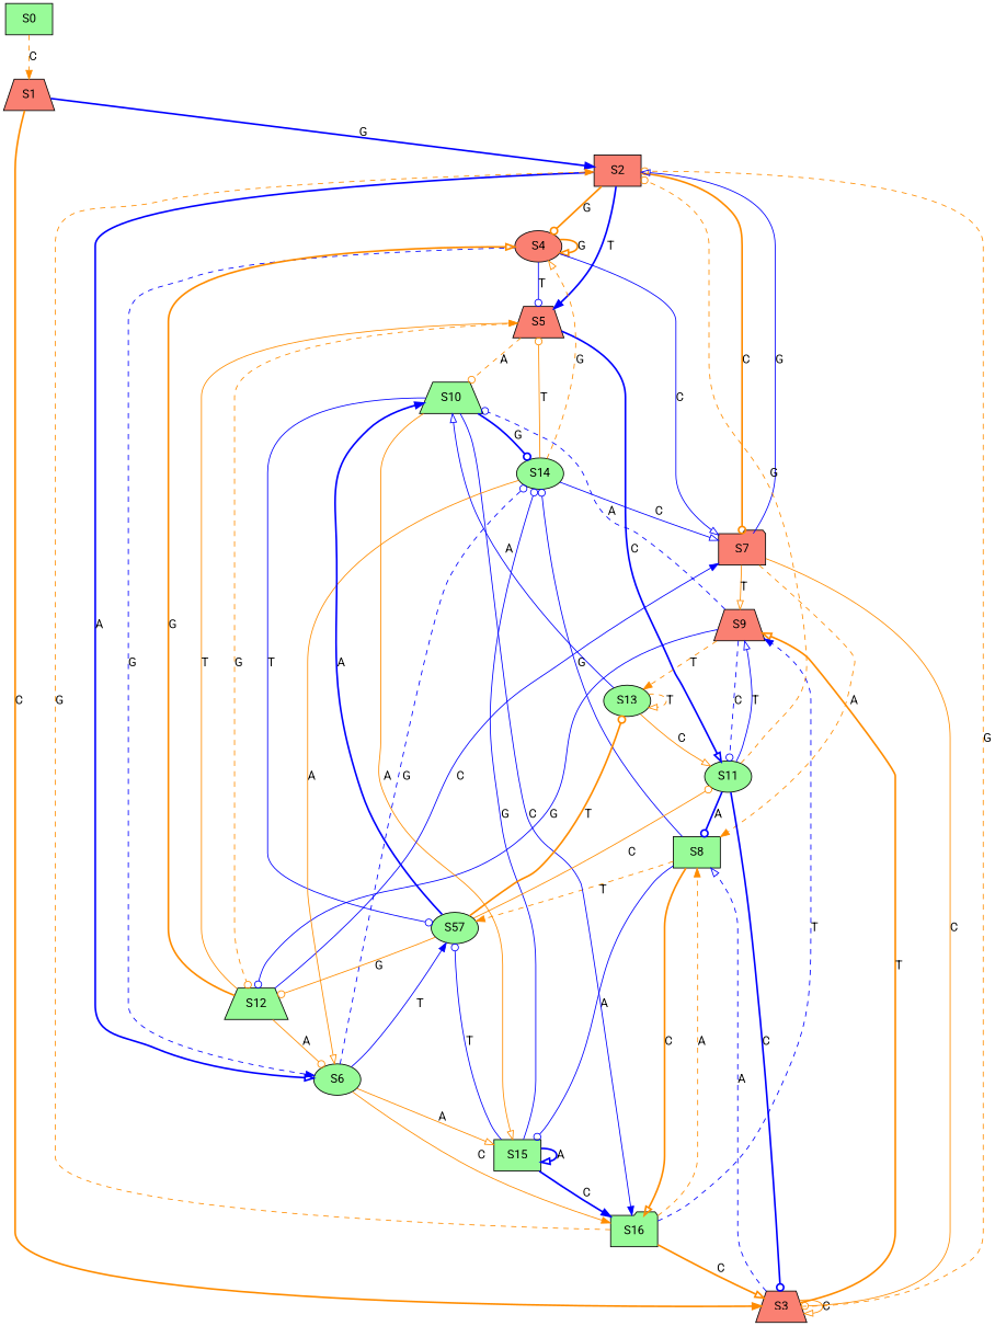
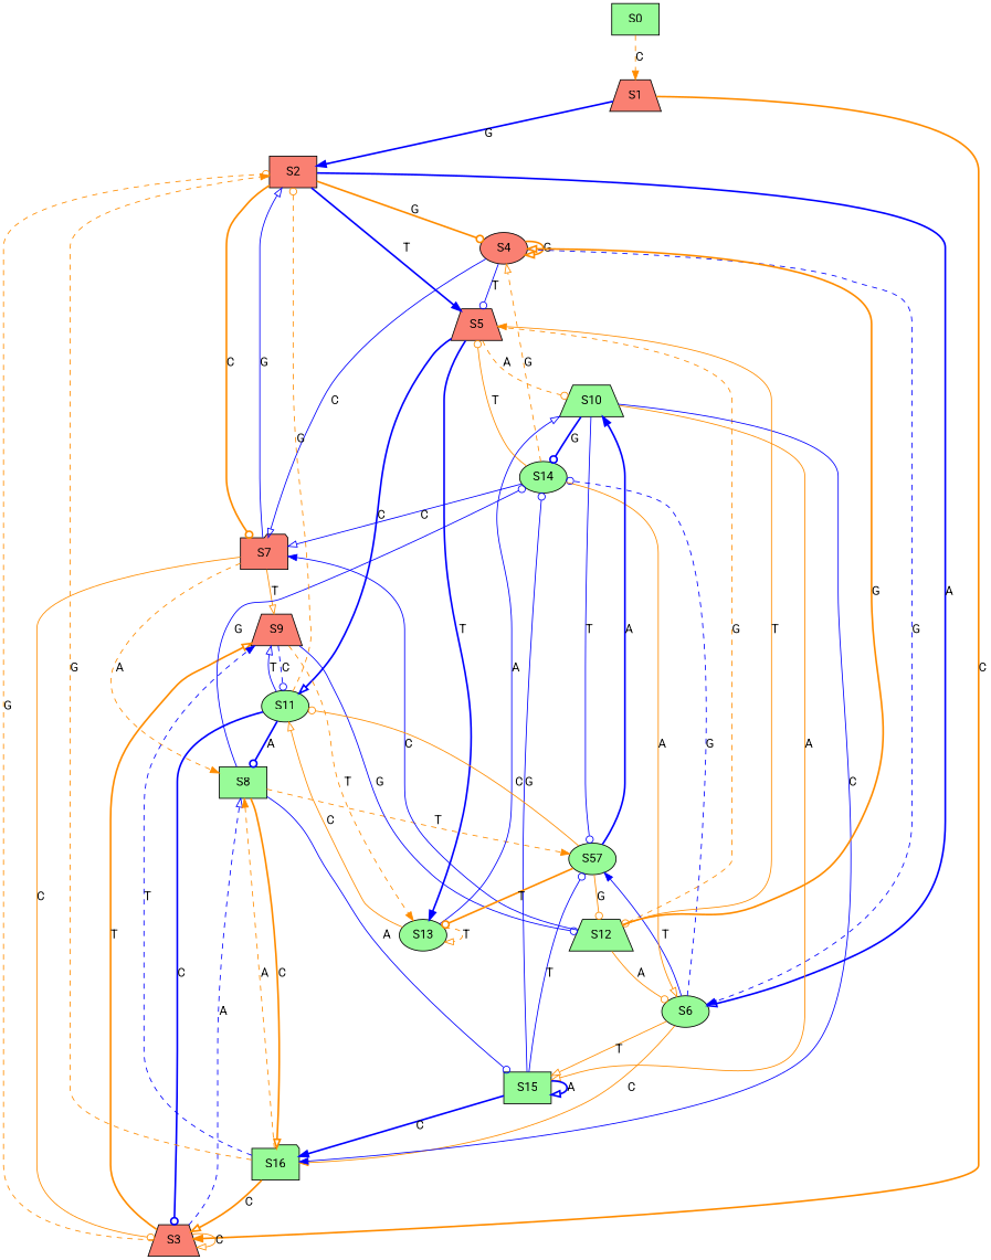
  strict digraph {
    fontname=Roboto
    node [fillcolor=palegreen fontname=Roboto shape=trapezium style=filled]
    edge [arrowhead=odot color=darkorange fontname=Roboto style=solid]
    S0 [shape=box]
    S1 [fillcolor=salmon]
    S2 [fillcolor=salmon shape=box]
    S3 [fillcolor=salmon]
    S4 [fillcolor=salmon shape=ellipse]
    S5 [fillcolor=salmon]
    S6 [shape=ellipse]
    S7 [fillcolor=salmon shape=folder]
    S8 [shape=box]
    S9 [fillcolor=salmon]
    S10
    S11 [shape=ellipse]
    S12
    S13 [shape=ellipse]
    S14 [shape=ellipse]
    S15 [shape=box]
    S16 [shape=folder]
    n18 [label=S57 shape=ellipse]
    S0 -> S1 [arrowhead=normal label=C style=dashed]
    S1 -> S2 [arrowhead=normal color=blue label=G style=bold]
    S1 -> S3 [arrowhead=normal label=C style=bold]
    S2 -> S4 [label=G style=bold]
    S2 -> S5 [arrowhead=normal color=blue label=T style=bold]
    S2 -> S6 [arrowhead=onormal color=blue label=A style=bold]
    S2 -> S7 [label=C style=bold]
    S3 -> S2 [label=G style=dashed]
    S3 -> S3 [arrowhead=onormal label=C]
    S3 -> S8 [arrowhead=onormal color=blue label=A style=dashed]
    S3 -> S9 [arrowhead=onormal label=T style=bold]
    S4 -> S4 [arrowhead=onormal label=G style=bold]
    S4 -> S5 [color=blue label=T]
    S4 -> S6 [arrowhead=normal color=blue label=G style=dashed]
    S4 -> S7 [arrowhead=onormal color=blue label=C]
    S5 -> S10 [label=A style=dashed]
    S5 -> S11 [arrowhead=onormal color=blue label=C style=bold]
    S5 -> S12 [label=G style=dashed]
+   S5 -> S13 [arrowhead=normal color=blue label=T style=bold]
    S6 -> S14 [color=blue label=G style=dashed]
-   S6 -> S15 [arrowhead=onormal label=A]
+   S6 -> S15 [arrowhead=onormal label=T]
    S6 -> S16 [arrowhead=normal label=C]
    S6 -> n18 [arrowhead=normal color=blue label=T]
    S7 -> S2 [arrowhead=onormal color=blue label=G]
    S7 -> S3 [label=C]
    S7 -> S8 [arrowhead=normal label=A style=dashed]
    S7 -> S9 [arrowhead=onormal label=T]
    S8 -> S14 [color=blue label=G]
    S8 -> S15 [color=blue label=A]
    S8 -> S16 [arrowhead=onormal label=C style=bold]
    S8 -> n18 [arrowhead=normal label=T style=dashed]
-   S9 -> S10 [color=blue label=A style=dashed]
    S9 -> S11 [color=blue label=C style=dashed]
    S9 -> S12 [color=blue label=G]
    S9 -> S13 [arrowhead=normal label=T style=dashed]
    S10 -> S14 [color=blue label=G style=bold]
    S10 -> S15 [arrowhead=onormal label=A]
    S10 -> S16 [arrowhead=normal color=blue label=C]
    S10 -> n18 [color=blue label=T]
    S11 -> S2 [label=G style=dashed]
    S11 -> S3 [color=blue label=C style=bold]
    S11 -> S8 [color=blue label=A style=bold]
    S11 -> S9 [arrowhead=onormal color=blue label=T]
    S12 -> S4 [arrowhead=onormal label=G style=bold]
    S12 -> S5 [arrowhead=normal label=T]
    S12 -> S6 [label=A]
    S12 -> S7 [arrowhead=normal color=blue label=C]
    S13 -> S10 [arrowhead=onormal color=blue label=A]
    S13 -> S11 [arrowhead=onormal label=C]
    S13 -> S13 [arrowhead=onormal label=T style=dashed]
    S14 -> S4 [arrowhead=onormal label=G style=dashed]
    S14 -> S5 [label=T]
    S14 -> S6 [arrowhead=onormal label=A]
    S14 -> S7 [arrowhead=onormal color=blue label=C]
    S15 -> S14 [color=blue label=G]
    S15 -> S15 [arrowhead=onormal color=blue label=A style=bold]
    S15 -> S16 [arrowhead=normal color=blue label=C style=bold]
    S15 -> n18 [color=blue label=T]
    S16 -> S2 [arrowhead=normal label=G style=dashed]
    S16 -> S3 [arrowhead=onormal label=C style=bold]
    S16 -> S8 [arrowhead=normal label=A style=dashed]
    S16 -> S9 [arrowhead=normal color=blue label=T style=dashed]
    n18 -> S10 [arrowhead=normal color=blue label=A style=bold]
    n18 -> S11 [label=C]
    n18 -> S12 [label=G]
    n18 -> S13 [label=T style=bold]
  }
